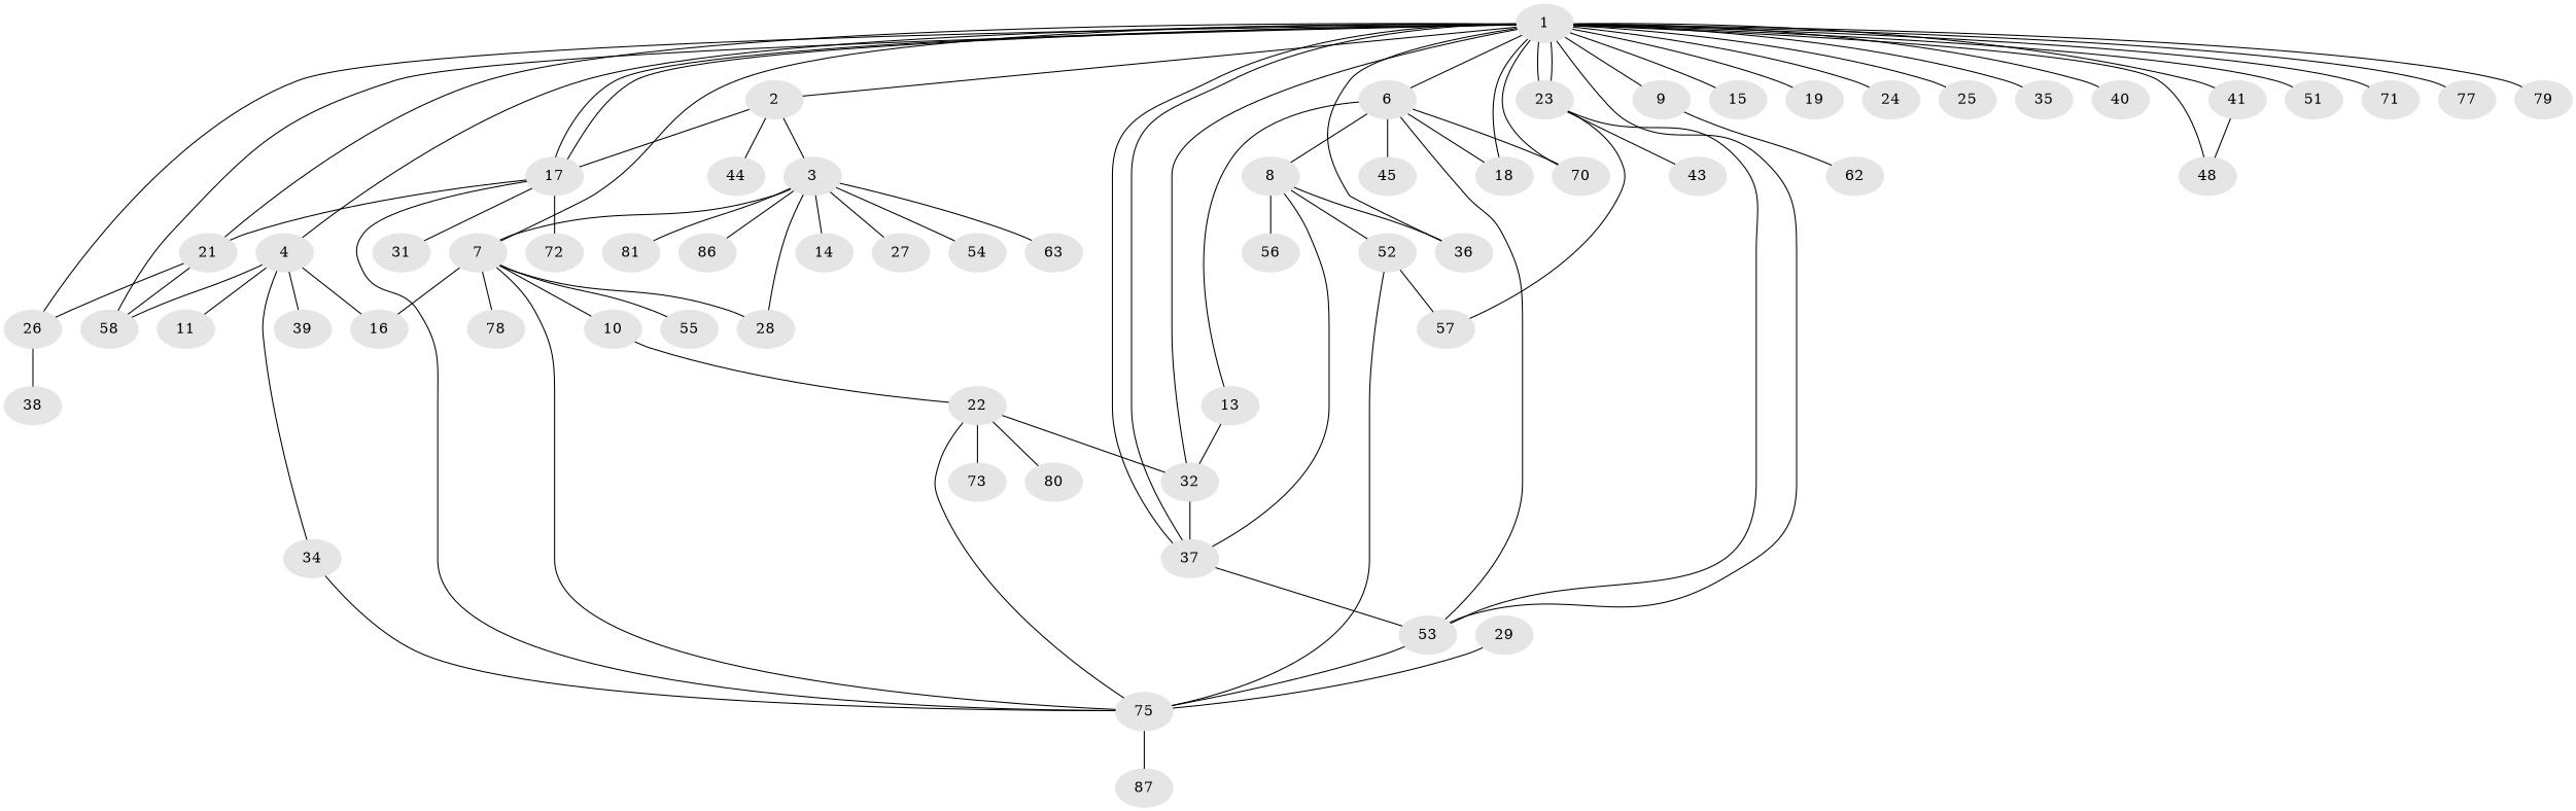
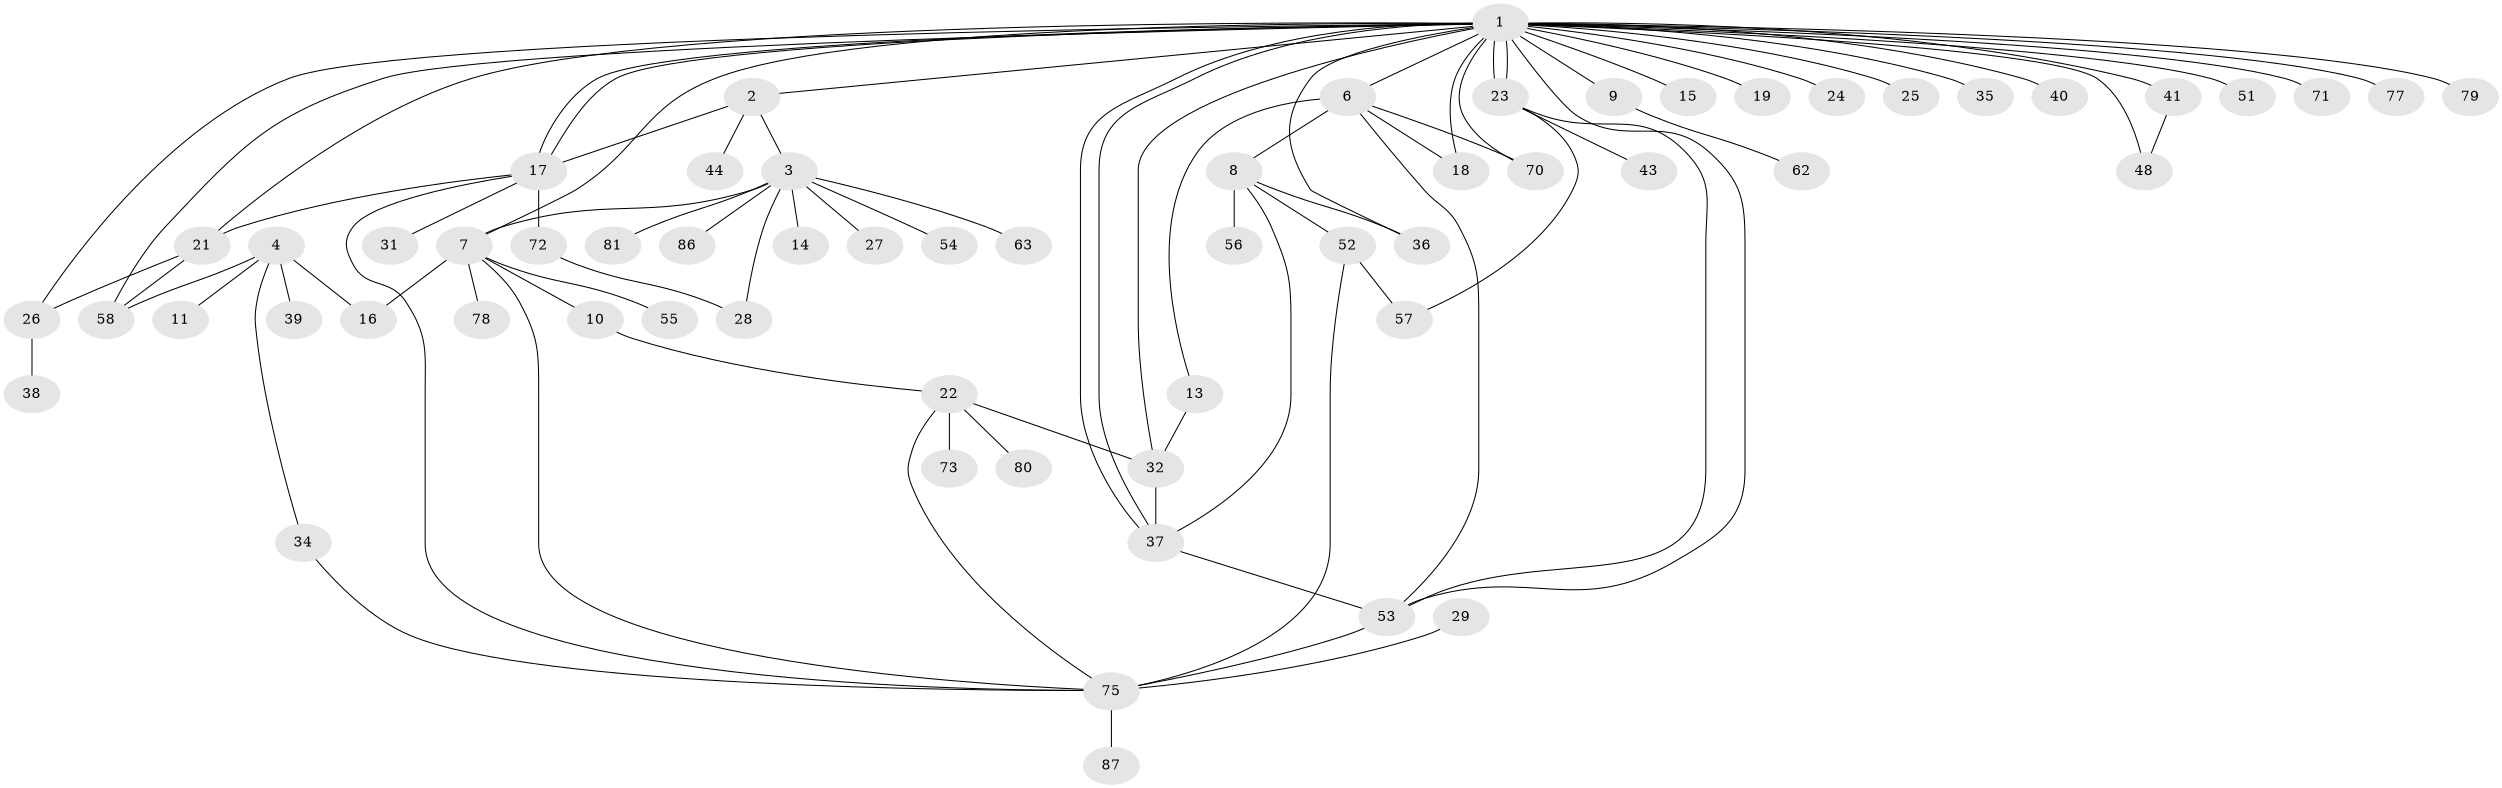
  graph {
    node [color=gray90 style=filled]
    1 [super="+5"]
    2 [super="+84"]
    4 [super="+30"]
    6 [super="+20"]
    7 [super="+23"]
    9
    15 [super="+66"]
    17 [super="+69"]
    18 [super="+67"]
    19
    21 [super="+50"]
    24
    25
    26 [super="+42"]
    32
    n16 [label=23 super="+82"]
    35
    36 [super="+61"]
    37 [super="+59"]
    40
    41 [super="+74"]
    48
    51
    53 [super="+60"]
    58
    70
    71
    77
    79
    3 [super="+12"]
    44
    11
    16 [super="+68"]
    34
    39
    8 [super="+46"]
    13
-   45 [super="+64"]
    28
    75 [super="+83"]
    10
    55
    78
    62
    31
    72
    38
    43
    57
    14
    27 [super="+47"]
    54
    63
    81
    86
    87
    52 [super="+65"]
    56
    22 [super="+85"]
    29 [super="+76"]
    73
    80
    1 -- 2
-   1 -- 4
    1 -- 6
    1 -- 7
    1 -- 9
    1 -- 15
    1 -- 17
    1 -- 17
    1 -- 18
    1 -- 19
    1 -- 21 [weight=2]
    1 -- 24
    1 -- 25
    1 -- 26
    1 -- 32
    1 -- n16
    1 -- n16
    1 -- 35
    1 -- 36
    1 -- 37
    1 -- 37
    1 -- 40 [weight=2]
    1 -- 41
    1 -- 48
    1 -- 51
    1 -- 53
    1 -- 58
    1 -- 70
    1 -- 71
    1 -- 77
    1 -- 79
    2 -- 17
    2 -- 3
    2 -- 44
    4 -- 58
    4 -- 11
    4 -- 16
    4 -- 34
    4 -- 39
    6 -- 18
    6 -- 53
    6 -- 70
    6 -- 8
    6 -- 13
-   6 -- 45
    7 -- 16
-   7 -- 28
+   72 -- 28
    7 -- 75
    7 -- 10
    7 -- 55
    7 -- 78
    9 -- 62
    17 -- 21
    17 -- 75
    17 -- 31
    17 -- 72
    21 -- 26
    21 -- 58
    26 -- 38
    32 -- 37
    n16 -- 53
    n16 -- 43
    n16 -- 57
    37 -- 53
    41 -- 48
    53 -- 75
    3 -- 7
    3 -- 28
    3 -- 14
    3 -- 27
    3 -- 54
    3 -- 63
    3 -- 81
    3 -- 86
    34 -- 75
    8 -- 36 [weight=2]
    8 -- 37
    8 -- 52
    8 -- 56
    13 -- 32
    75 -- 87
    10 -- 22
    52 -- 75
    52 -- 57
    22 -- 32
    22 -- 75
    22 -- 73
    22 -- 80
    29 -- 75 [weight=2]
  }
